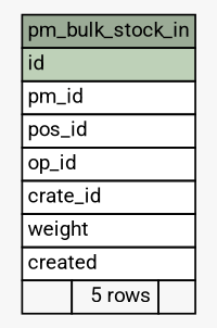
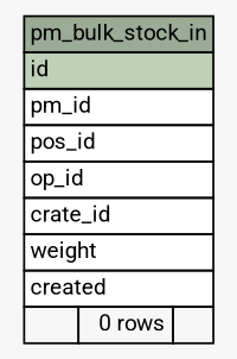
  digraph {
    bgcolor="#f7f7f7"
    fontname=Roboto
    fontsize=11
    nodesep=0.18
    rankdir=RL
    ranksep=0.46
-   n1 [fontname=Roboto fontsize=11 label=<     <TABLE BORDER="0" CELLBORDER="1" CELLSPACING="0" BGCOLOR="#ffffff">       <TR><TD COLSPAN="3" BGCOLOR="#9bab96" ALIGN="CENTER">pm_bulk_stock_in</TD></TR>       <TR><TD PORT="id" COLSPAN="3" BGCOLOR="#bed1b8" ALIGN="LEFT">id</TD></TR>       <TR><TD PORT="pm_id" COLSPAN="3" ALIGN="LEFT">pm_id</TD></TR>       <TR><TD PORT="pos_id" COLSPAN="3" ALIGN="LEFT">pos_id</TD></TR>       <TR><TD PORT="op_id" COLSPAN="3" ALIGN="LEFT">op_id</TD></TR>       <TR><TD PORT="crate_id" COLSPAN="3" ALIGN="LEFT">crate_id</TD></TR>       <TR><TD PORT="weight" COLSPAN="3" ALIGN="LEFT">weight</TD></TR>       <TR><TD PORT="created" COLSPAN="3" ALIGN="LEFT">created</TD></TR>       <TR><TD ALIGN="LEFT" BGCOLOR="#f7f7f7">  </TD><TD ALIGN="RIGHT" BGCOLOR="#f7f7f7">5 rows</TD><TD ALIGN="RIGHT" BGCOLOR="#f7f7f7">  </TD></TR>     </TABLE>> shape=plaintext]
+   n1 [fontname=Roboto fontsize=11 label=<     <TABLE BORDER="0" CELLBORDER="1" CELLSPACING="0" BGCOLOR="#ffffff">       <TR><TD COLSPAN="3" BGCOLOR="#9bab96" ALIGN="CENTER">pm_bulk_stock_in</TD></TR>       <TR><TD PORT="id" COLSPAN="3" BGCOLOR="#bed1b8" ALIGN="LEFT">id</TD></TR>       <TR><TD PORT="pm_id" COLSPAN="3" ALIGN="LEFT">pm_id</TD></TR>       <TR><TD PORT="pos_id" COLSPAN="3" ALIGN="LEFT">pos_id</TD></TR>       <TR><TD PORT="op_id" COLSPAN="3" ALIGN="LEFT">op_id</TD></TR>       <TR><TD PORT="crate_id" COLSPAN="3" ALIGN="LEFT">crate_id</TD></TR>       <TR><TD PORT="weight" COLSPAN="3" ALIGN="LEFT">weight</TD></TR>       <TR><TD PORT="created" COLSPAN="3" ALIGN="LEFT">created</TD></TR>       <TR><TD ALIGN="LEFT" BGCOLOR="#f7f7f7">  </TD><TD ALIGN="RIGHT" BGCOLOR="#f7f7f7">0 rows</TD><TD ALIGN="RIGHT" BGCOLOR="#f7f7f7">  </TD></TR>     </TABLE>> shape=plaintext]
  }
